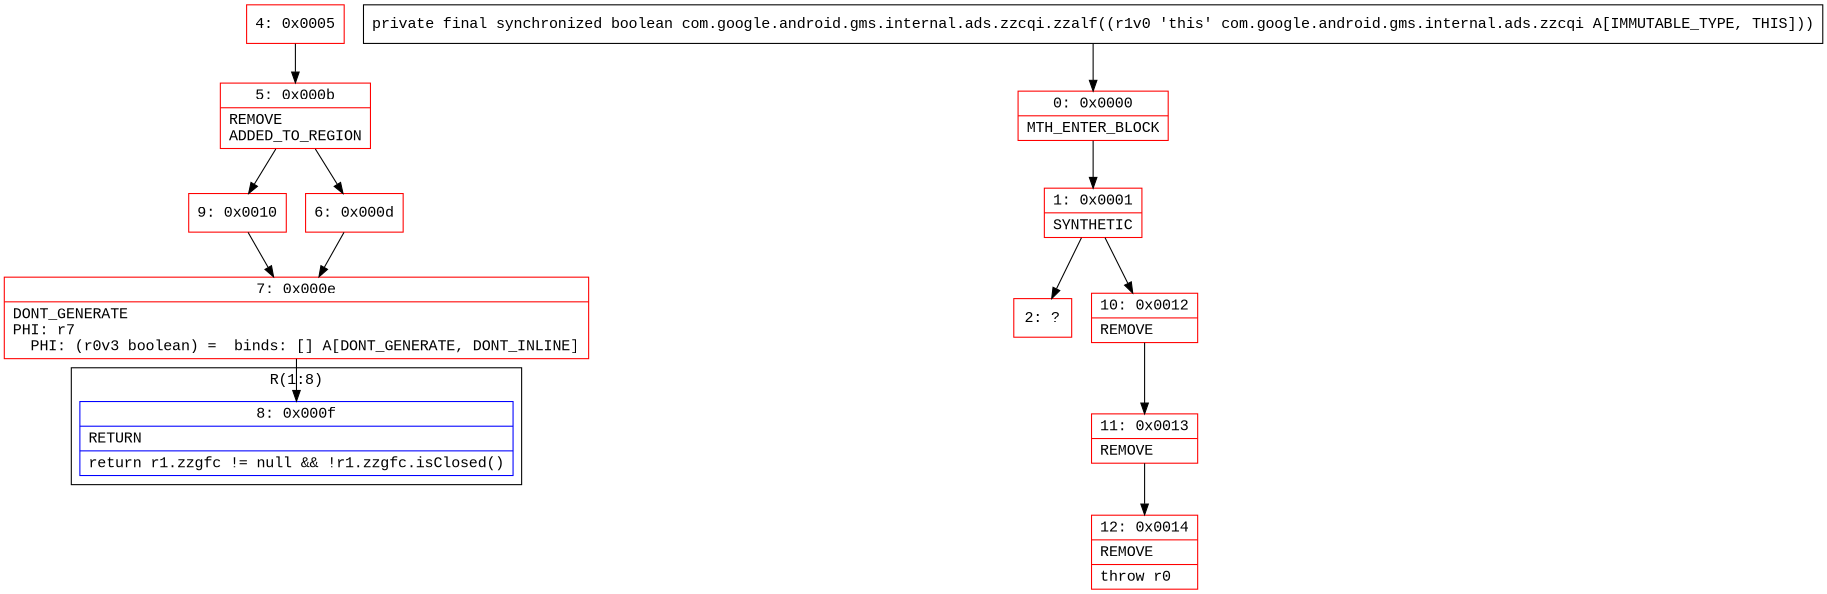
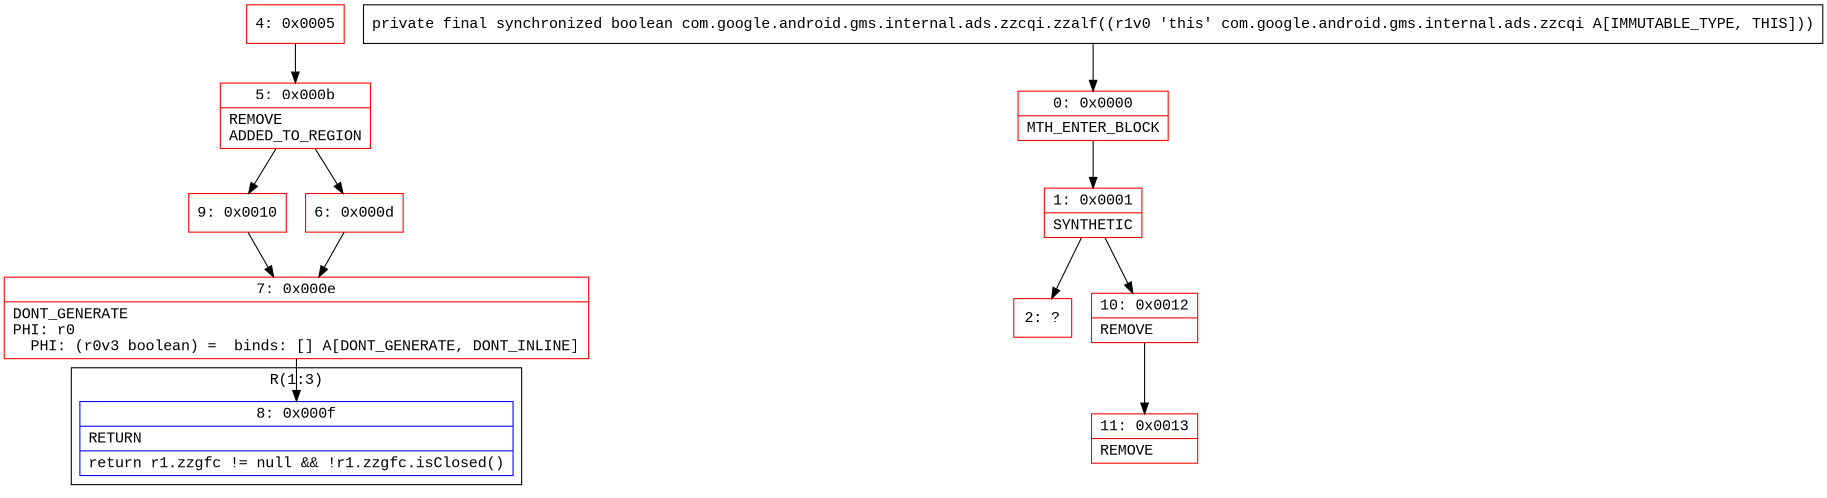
  digraph {
    fontname="Liberation Mono"
    node [color=red fontname="Liberation Mono" shape=record]
    edge [fontname="Liberation Mono"]
    n1 [color=blue label="{8\:\ 0x000f|RETURN\l|return r1.zzgfc != null && !r1.zzgfc.isClosed()\l}"]
    n2 [label="{0\:\ 0x0000|MTH_ENTER_BLOCK\l}"]
    n3 [label="{1\:\ 0x0001|SYNTHETIC\l}"]
    n4 [label="{2\:\ ?}"]
    n5 [label="{10\:\ 0x0012|REMOVE\l}"]
    n6 [label="{11\:\ 0x0013|REMOVE\l}"]
    n7 [label="{4\:\ 0x0005}"]
    n8 [label="{5\:\ 0x000b|REMOVE\lADDED_TO_REGION\l}"]
    n9 [label="{9\:\ 0x0010}"]
-   n10 [label="{7\:\ 0x000e|DONT_GENERATE\lPHI: r7 \l  PHI: (r0v3 boolean) =  binds: [] A[DONT_GENERATE, DONT_INLINE]\l}"]
+   n10 [label="{7\:\ 0x000e|DONT_GENERATE\lPHI: r0 \l  PHI: (r0v3 boolean) =  binds: [] A[DONT_GENERATE, DONT_INLINE]\l}"]
    n11 [label="{6\:\ 0x000d}"]
-   n12 [label="{12\:\ 0x0014|REMOVE\l|throw r0\l}"]
    n13 [label="{private final synchronized boolean com.google.android.gms.internal.ads.zzcqi.zzalf((r1v0 'this' com.google.android.gms.internal.ads.zzcqi A[IMMUTABLE_TYPE, THIS])) }" color=""]
    subgraph cluster_1 {
-     label="R(1:8)"
+     label="R(1:3)"
      n1
    }
    n2 -> n3
    n3 -> n4
    n3 -> n5
    n5 -> n6
-   n6 -> n12
    n7 -> n8
    n8 -> n9
    n8 -> n11
    n9 -> n10
    n10 -> n1
    n11 -> n10
    n13 -> n2
  }
